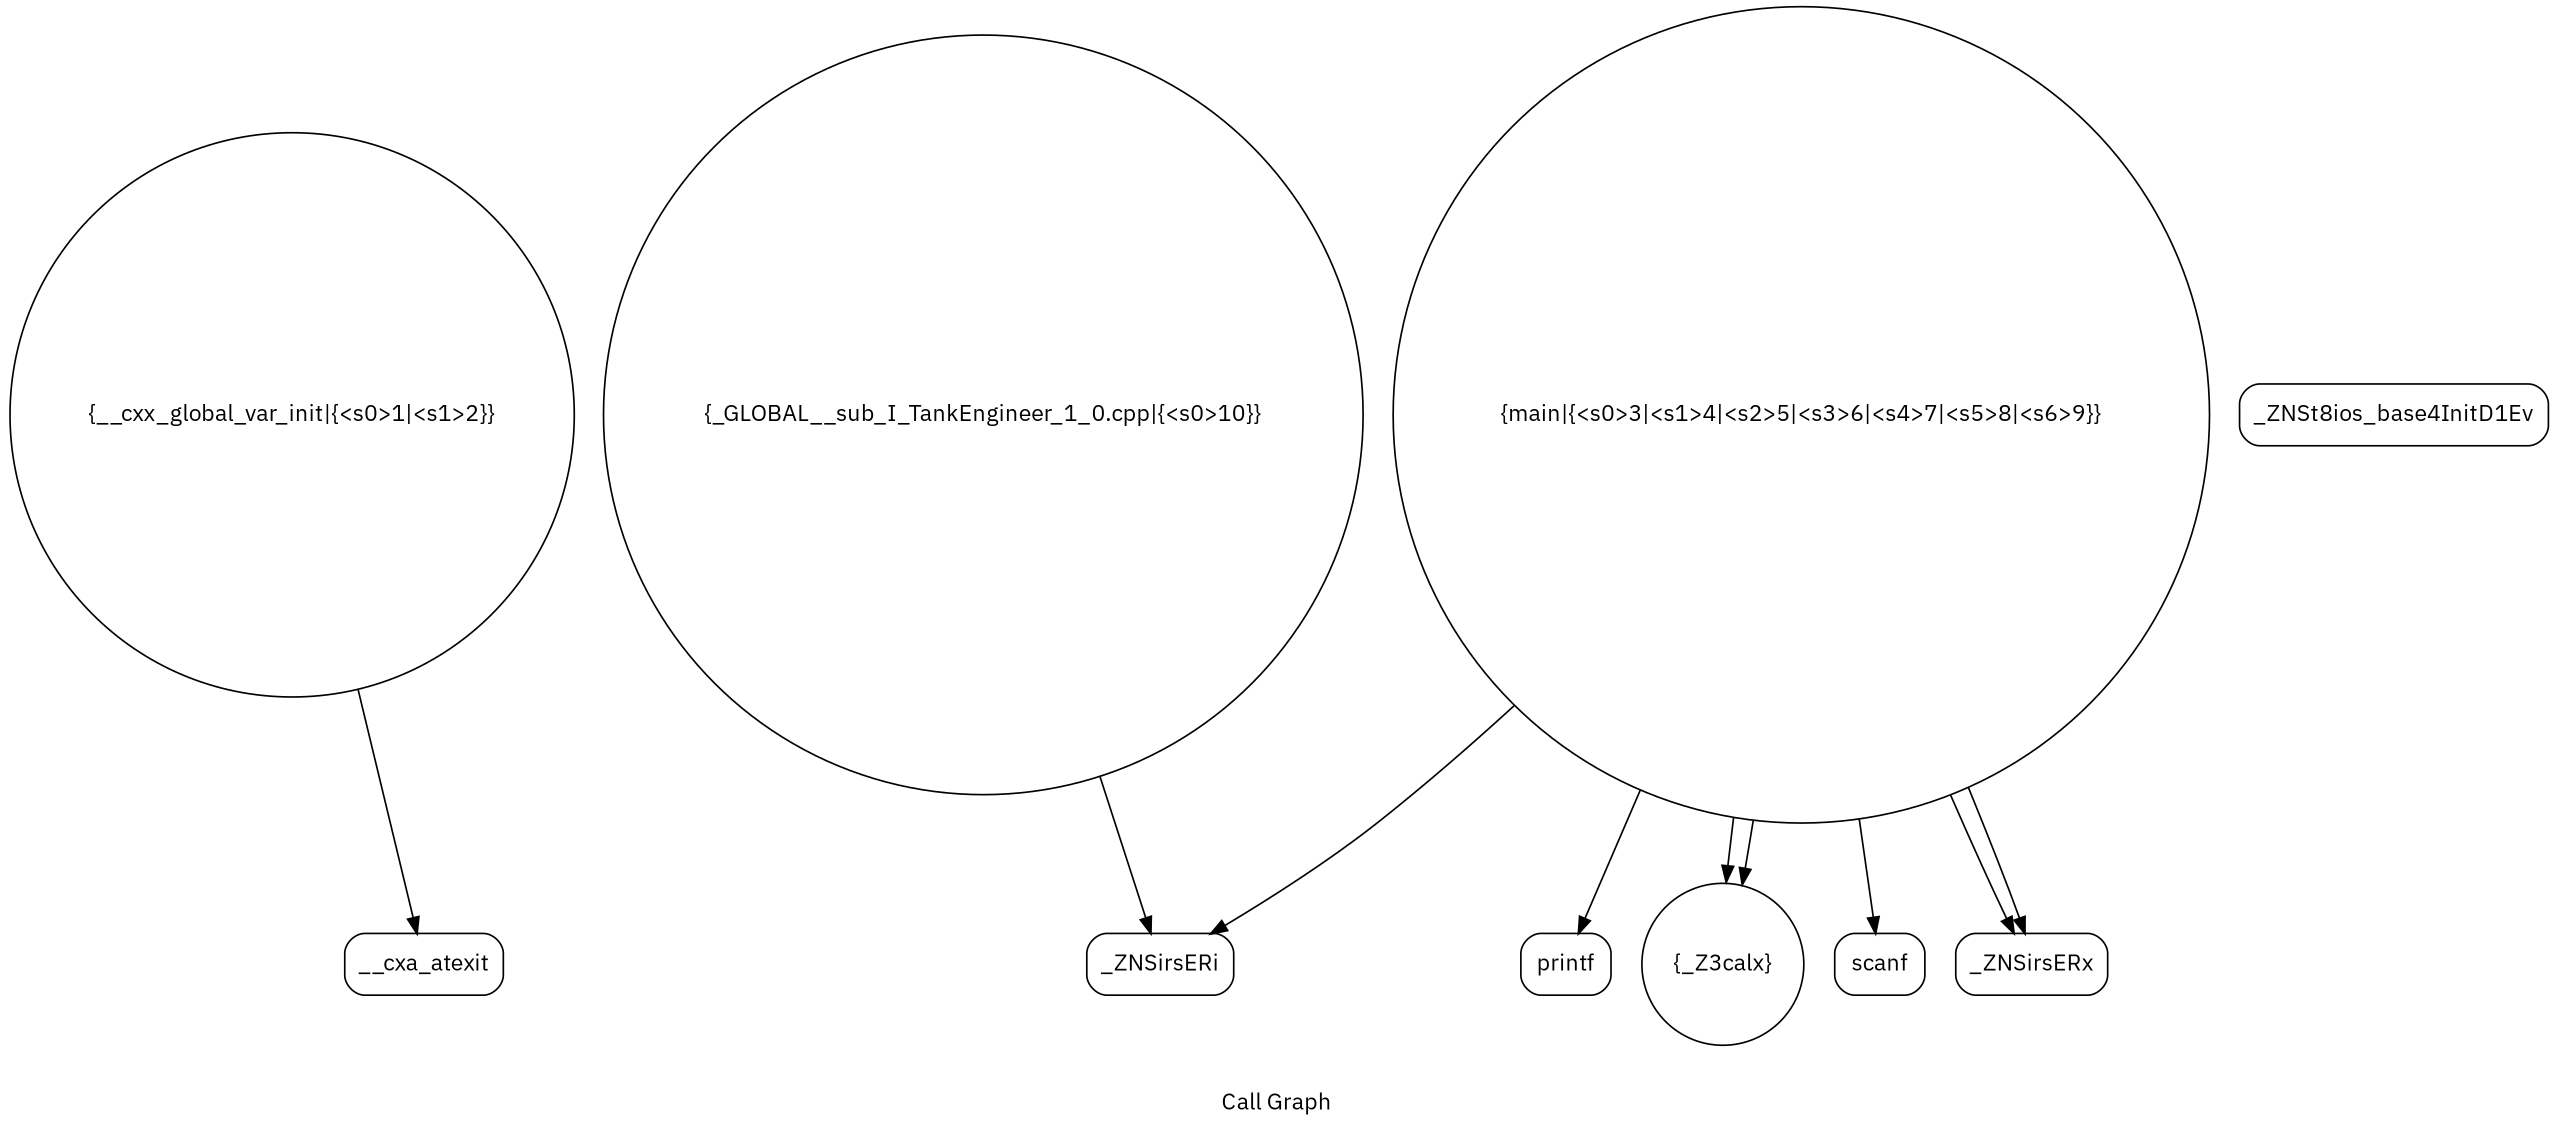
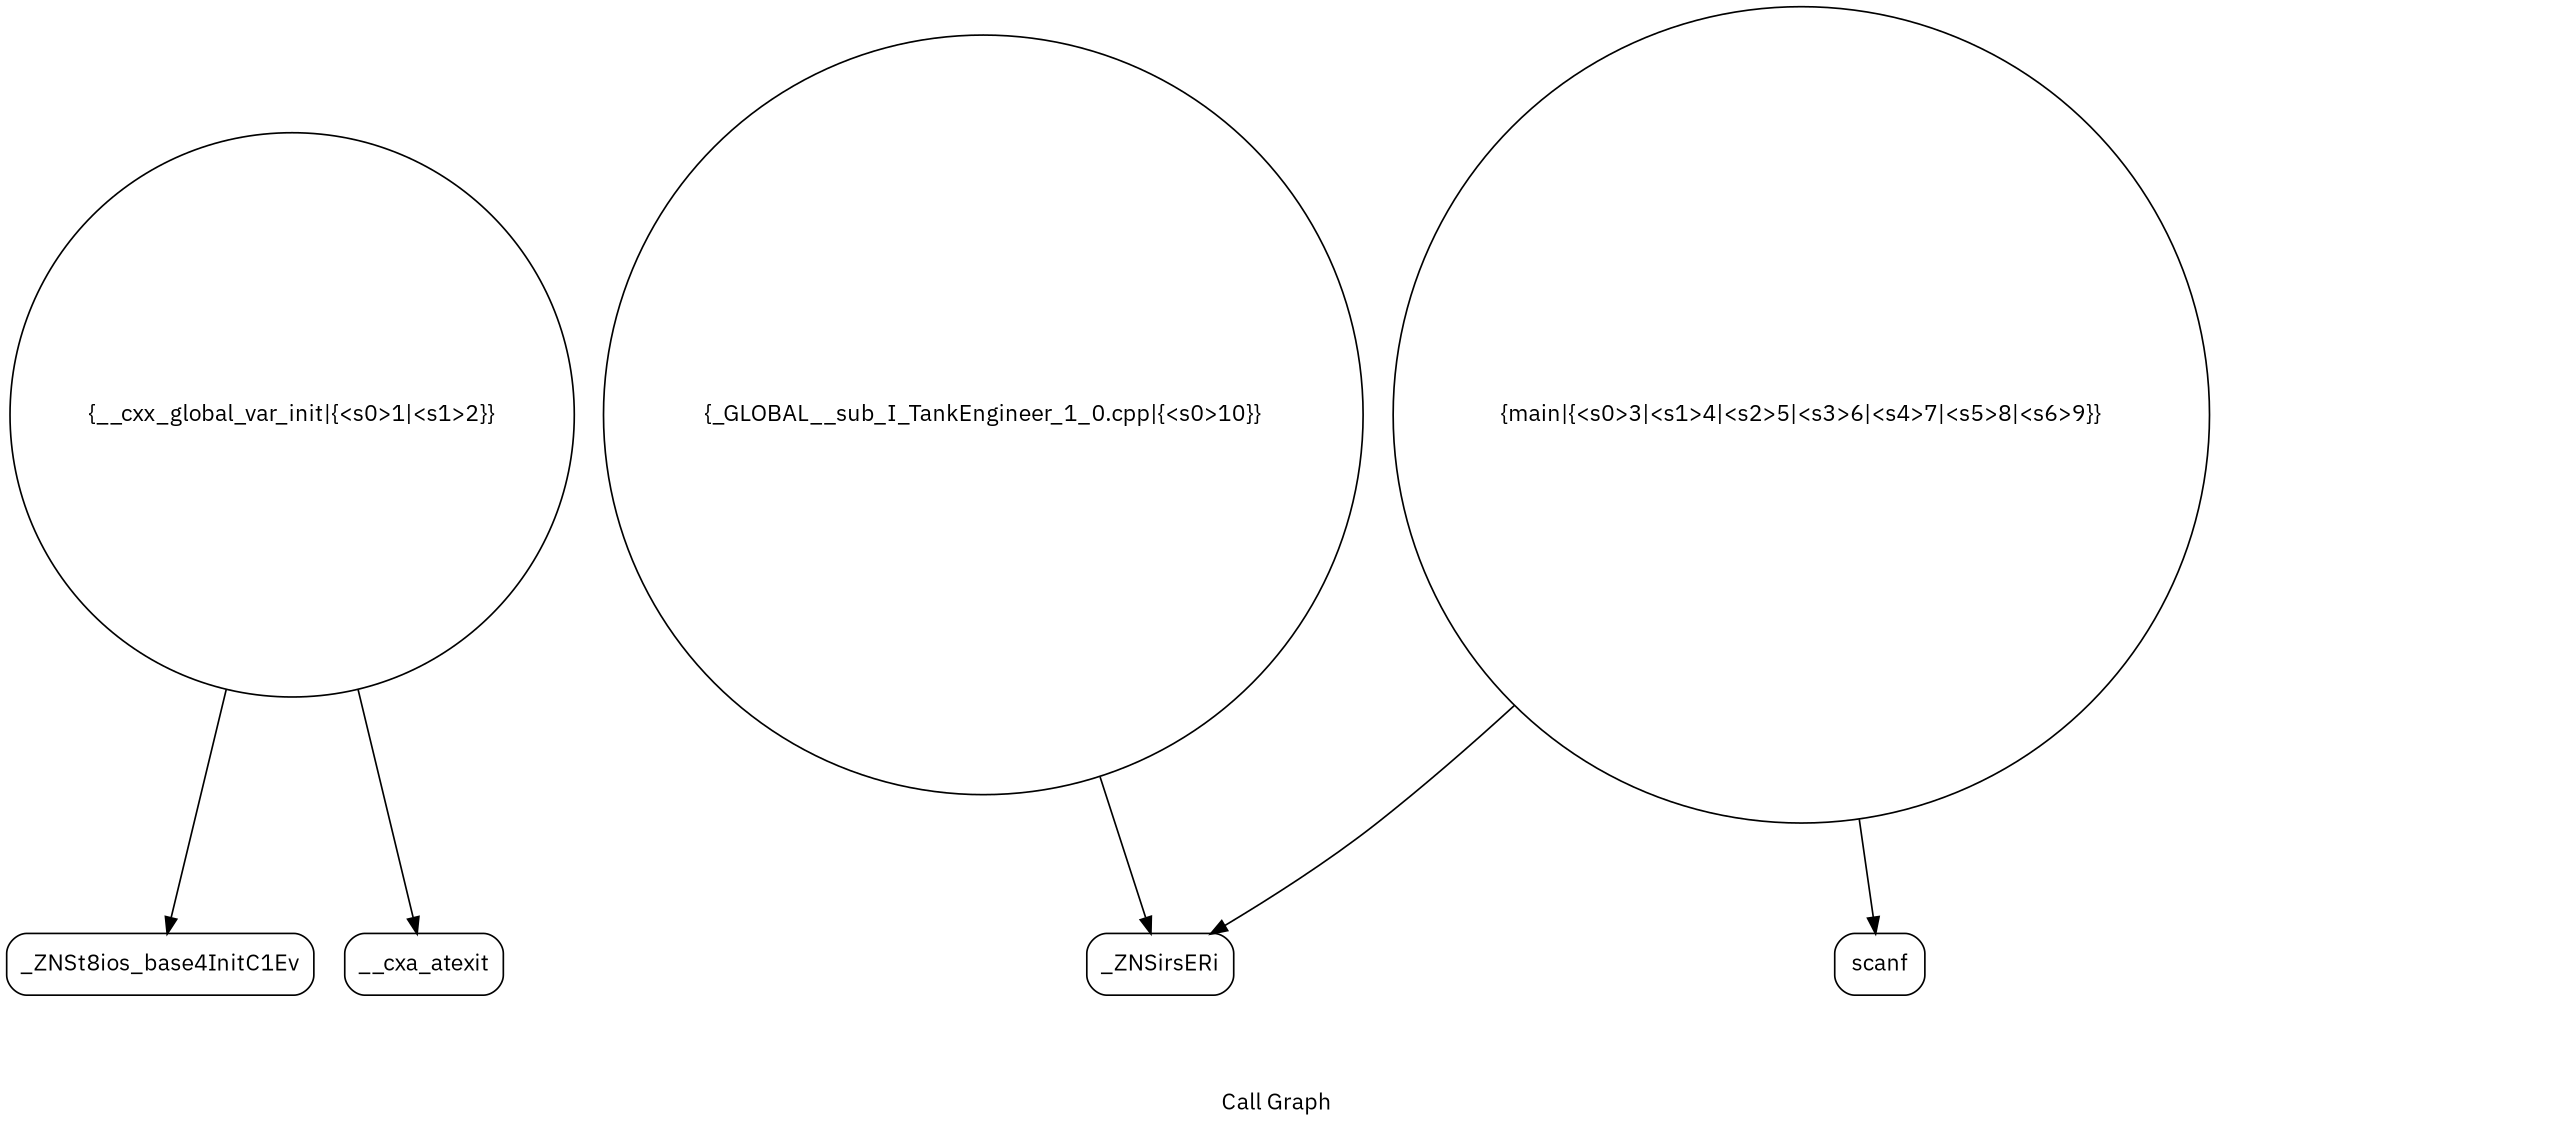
  digraph {
    fontname="IBM Plex Sans"
    label="Call Graph"
    node [fontname="IBM Plex Sans" shape=Mrecord]
    edge [color=black fontname="IBM Plex Sans" tailport=s0]
    n1 [label="{__cxx_global_var_init|{<s0>1|<s1>2}}" shape=circle]
+   n2 [label="{_ZNSt8ios_base4InitC1Ev}"]
    n3 [label="{__cxa_atexit}"]
    n4 [label="{_ZNSirsERi}"]
-   n5 [label="{_ZNSt8ios_base4InitD1Ev}"]
-   n6 [label="{printf}"]
-   n7 [label="{_Z3calx}" shape=circle]
    n8 [label="{scanf}"]
-   n9 [label="{_ZNSirsERx}"]
    n10 [label="{_GLOBAL__sub_I_TankEngineer_1_0.cpp|{<s0>10}}" shape=circle]
    n11 [label="{main|{<s0>3|<s1>4|<s2>5|<s3>6|<s4>7|<s5>8|<s6>9}}" shape=circle]
+   n1 -> n2
    n1 -> n3 [tailport=s1]
    n10 -> n4
    n11 -> n4 [tailport=s1]
-   n11 -> n6 [tailport=s6]
-   n11 -> n7 [tailport=s4]
-   n11 -> n7 [tailport=s5]
    n11 -> n8
-   n11 -> n9 [tailport=s2]
-   n11 -> n9 [tailport=s3]
  }
